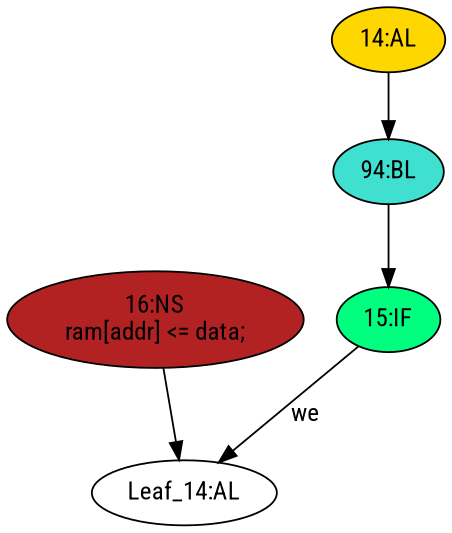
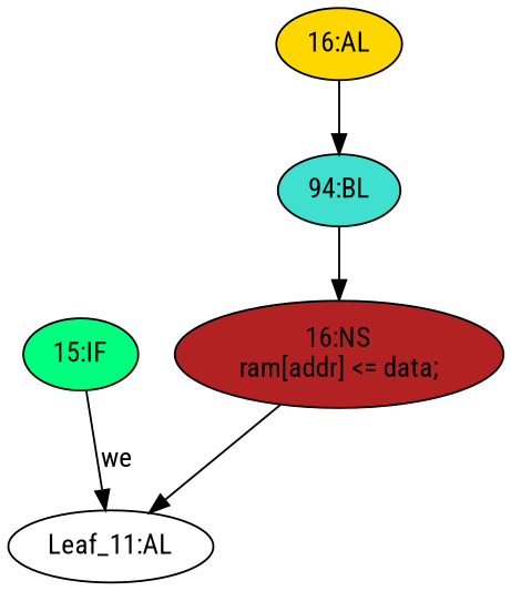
  strict digraph {
    fontname="Roboto Condensed"
    node [fontname="Roboto Condensed" statements="[]" style=filled]
    edge [cond="[]" fontname="Roboto Condensed" lineno=None]
    n1 [ast="<pyverilog.vparser.ast.IfStatement object at 0x7ff3a7f99190>" fillcolor=springgreen label="15:IF" typ=IfStatement]
-   n2 [def_var="['ram']" label="Leaf_14:AL" statements="" style=""]
+   n2 [def_var="['ram']" label="Leaf_11:AL" statements="" style=""]
    n3 [ast="<pyverilog.vparser.ast.NonblockingSubstitution object at 0x7ff3a7f993d0>" fillcolor=firebrick label="16:NS\nram[addr] <= data;" statements="[<pyverilog.vparser.ast.NonblockingSubstitution object at 0x7ff3a7f993d0>]" typ=NonblockingSubstitution]
    n4 [ast="<pyverilog.vparser.ast.Block object at 0x7ff3a7f99610>" fillcolor=turquoise label="94:BL" typ=Block]
-   n5 [ast="<pyverilog.vparser.ast.Always object at 0x7ff3a7f99650>" clk_sens=True fillcolor=gold label="14:AL" sens="['clk']" typ=Always use_var="['we', 'data']"]
+   n5 [ast="<pyverilog.vparser.ast.Always object at 0x7ff3a7f99650>" clk_sens=True fillcolor=gold label="16:AL" sens="['clk']" typ=Always use_var="['we', 'data']"]
    n1 -> n2 [cond="['we']" label=we lineno=15]
    n3 -> n2
-   n4 -> n1
+   n4 -> n3
    n5 -> n4
  }
